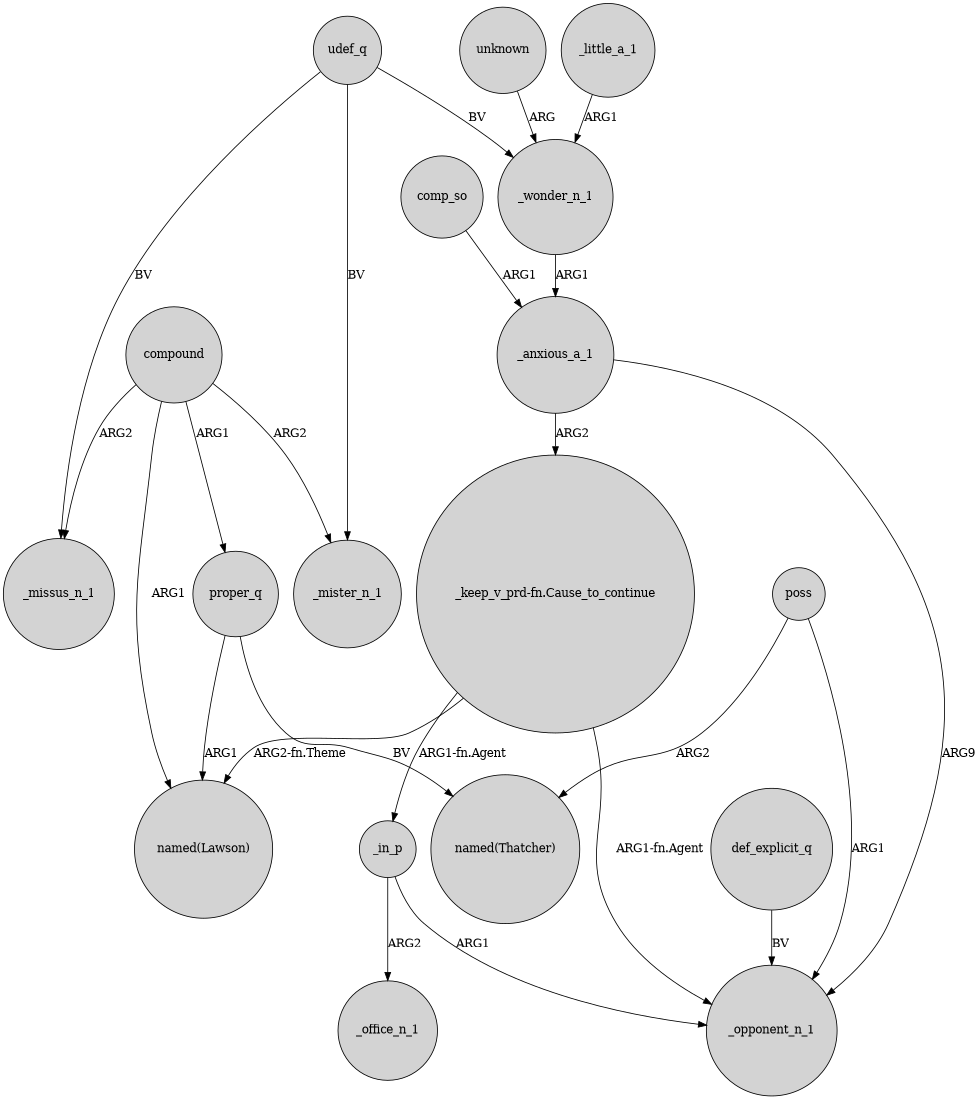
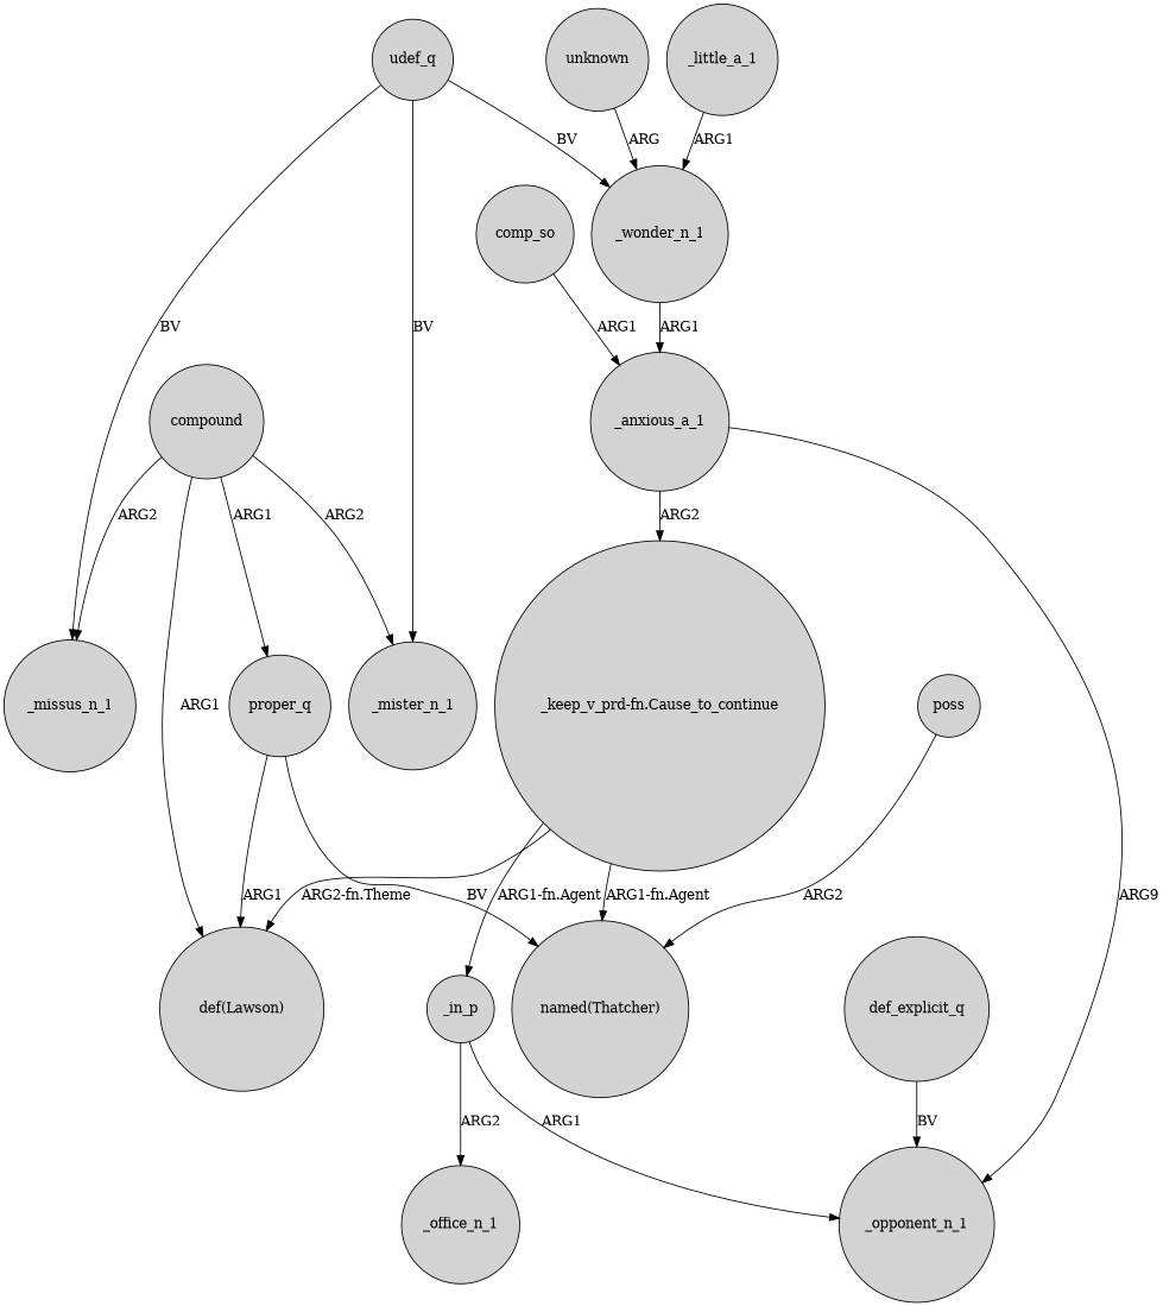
  digraph {
    node [shape=circle style=filled]
    "_keep_v_prd-fn.Cause_to_continue"
    _in_p
    _opponent_n_1
-   "named(Lawson)"
+   "named(Lawson)" [label="def(Lawson)"]
    _office_n_1
    compound
    _mister_n_1
    _missus_n_1
    proper_q
    udef_q
    _wonder_n_1
    _anxious_a_1
    _little_a_1
    "named(Thatcher)"
    unknown
    comp_so
    poss
    def_explicit_q
    "_keep_v_prd-fn.Cause_to_continue" -> _in_p [label="ARG1-fn.Agent"]
-   "_keep_v_prd-fn.Cause_to_continue" -> _opponent_n_1 [label="ARG1-fn.Agent"]
+   "_keep_v_prd-fn.Cause_to_continue" -> "named(Thatcher)" [label="ARG1-fn.Agent"]
    "_keep_v_prd-fn.Cause_to_continue" -> "named(Lawson)" [label="ARG2-fn.Theme"]
    _in_p -> _opponent_n_1 [label=ARG1]
    _in_p -> _office_n_1 [label=ARG2]
    compound -> "named(Lawson)" [label=ARG1]
    compound -> _mister_n_1 [label=ARG2]
    compound -> _missus_n_1 [label=ARG2]
    compound -> proper_q [label=ARG1]
    proper_q -> "named(Lawson)" [label=ARG1]
    proper_q -> "named(Thatcher)" [label=BV]
    udef_q -> _mister_n_1 [label=BV]
    udef_q -> _missus_n_1 [label=BV]
    udef_q -> _wonder_n_1 [label=BV]
    _wonder_n_1 -> _anxious_a_1 [label=ARG1]
    _anxious_a_1 -> "_keep_v_prd-fn.Cause_to_continue" [label=ARG2]
    _anxious_a_1 -> _opponent_n_1 [label=ARG9]
    _little_a_1 -> _wonder_n_1 [label=ARG1]
    unknown -> _wonder_n_1 [label=ARG]
    comp_so -> _anxious_a_1 [label=ARG1]
-   poss -> _opponent_n_1 [label=ARG1]
    poss -> "named(Thatcher)" [label=ARG2]
    def_explicit_q -> _opponent_n_1 [label=BV]
  }
